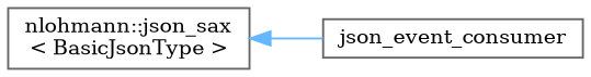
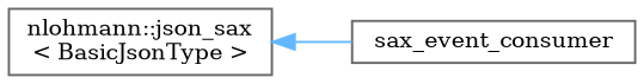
  digraph {
    rankdir=LR
    fontname="DejaVu Serif"
    node [color=grey40 fillcolor=white fontname="DejaVu Serif" fontsize=10 shape=box style=filled]
    n1 [height=0.2 label="nlohmann::json_sax\l\< BasicJsonType \>" width=0.4]
-   n2 [height=0.2 label=json_event_consumer width=0.4]
+   n2 [height=0.2 label=sax_event_consumer width=0.4]
    n1 -> n2 [color=steelblue1 dir=back fontname="DejaVu Serif" fontsize=10 labelfontname=Helvetica labelfontsize=10 style=solid]
  }
